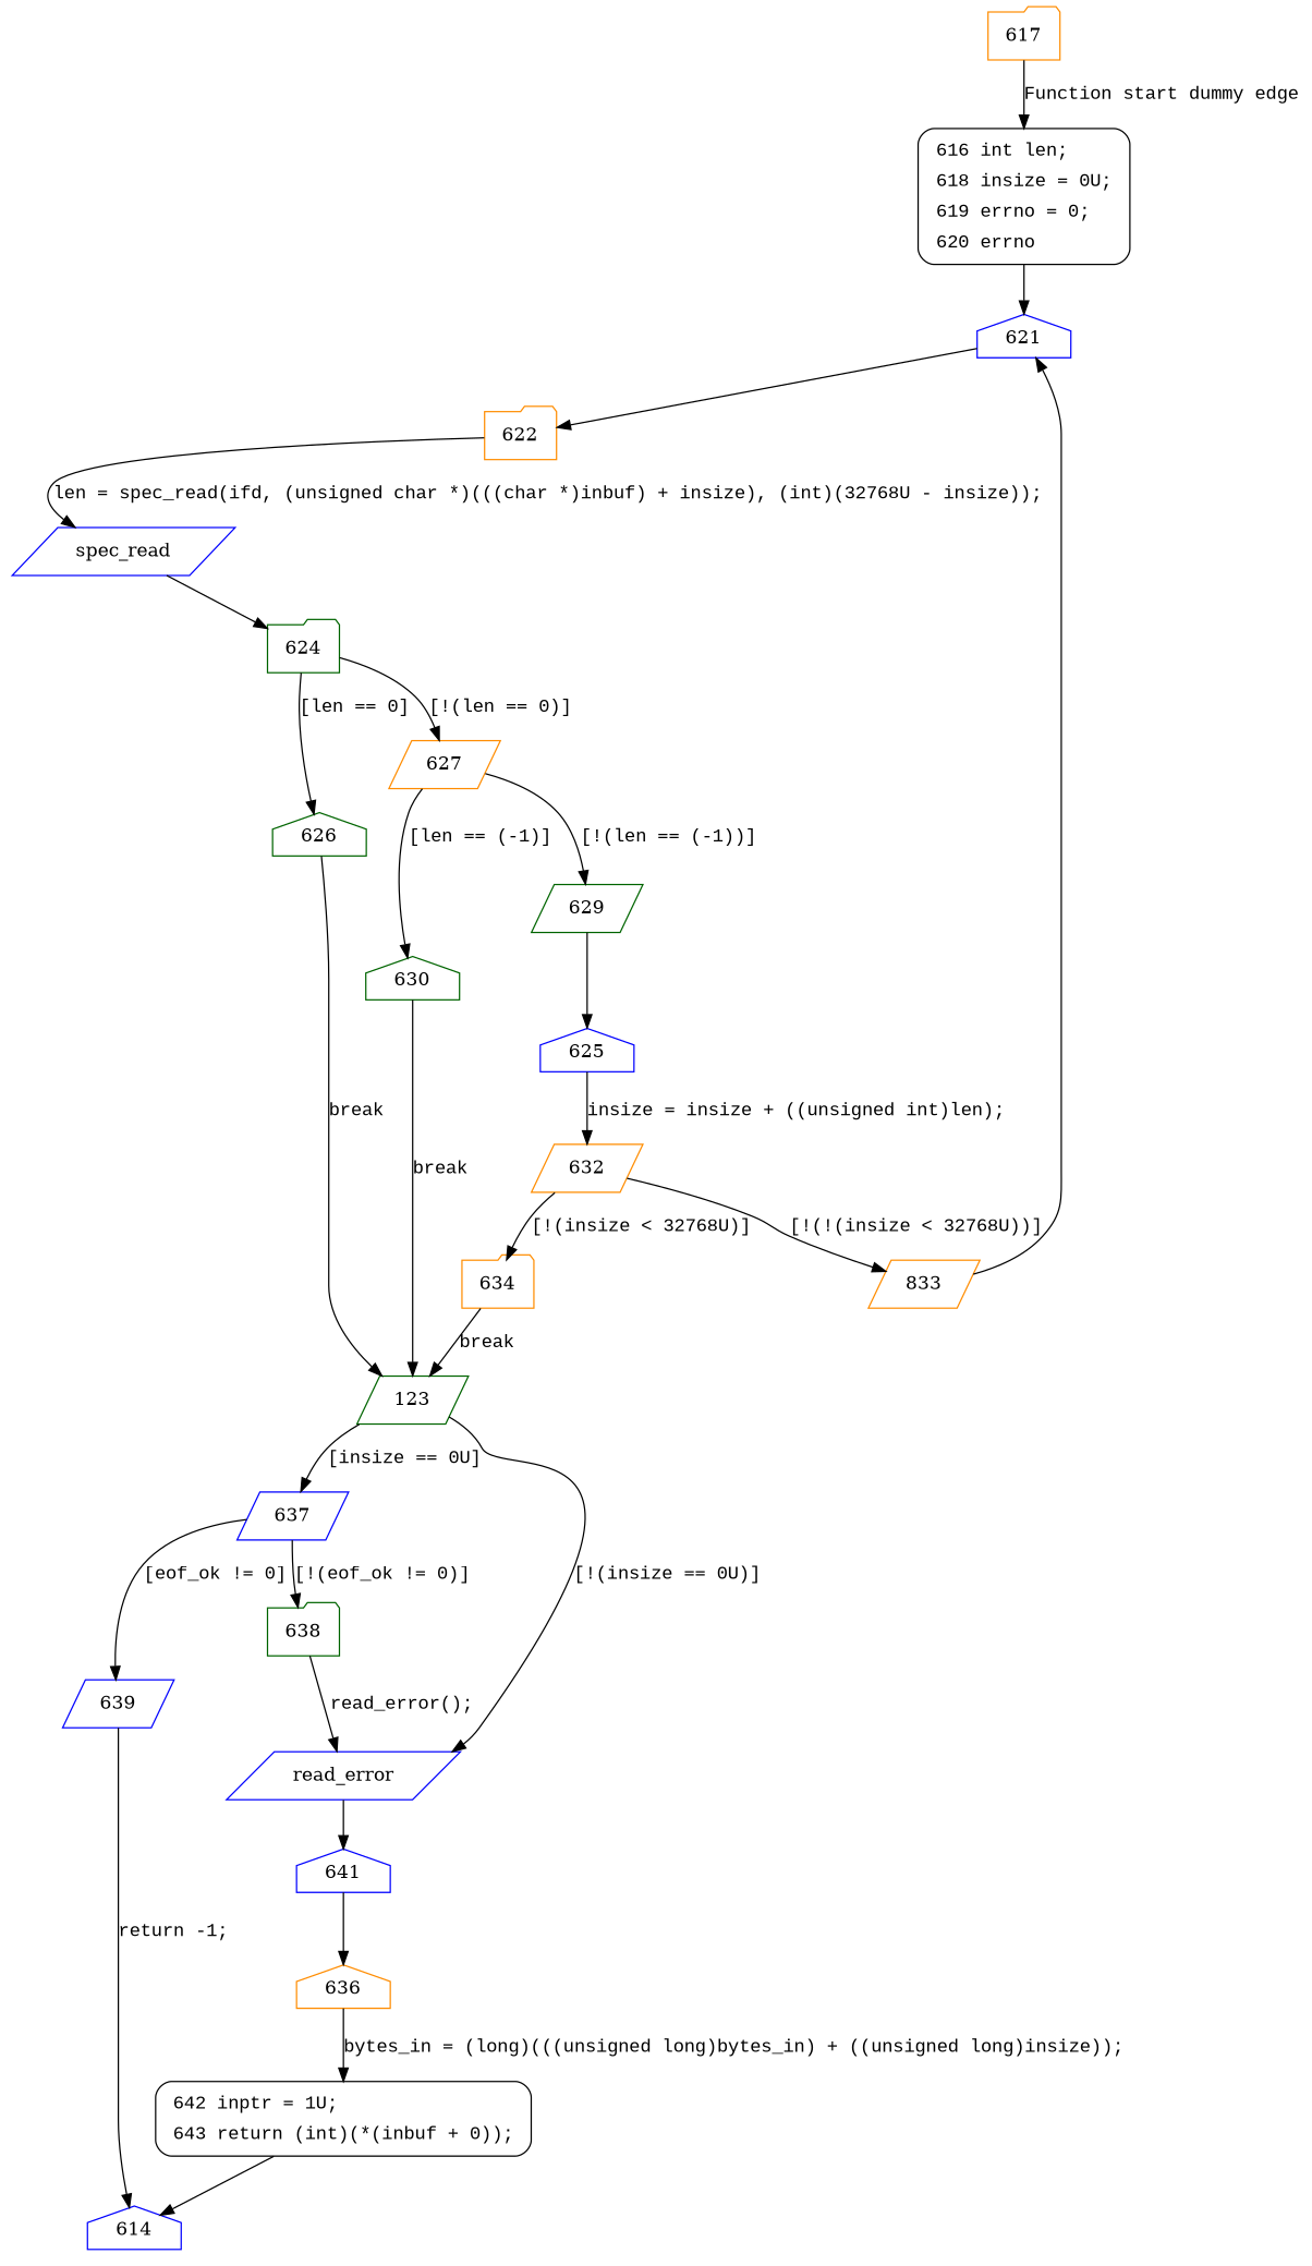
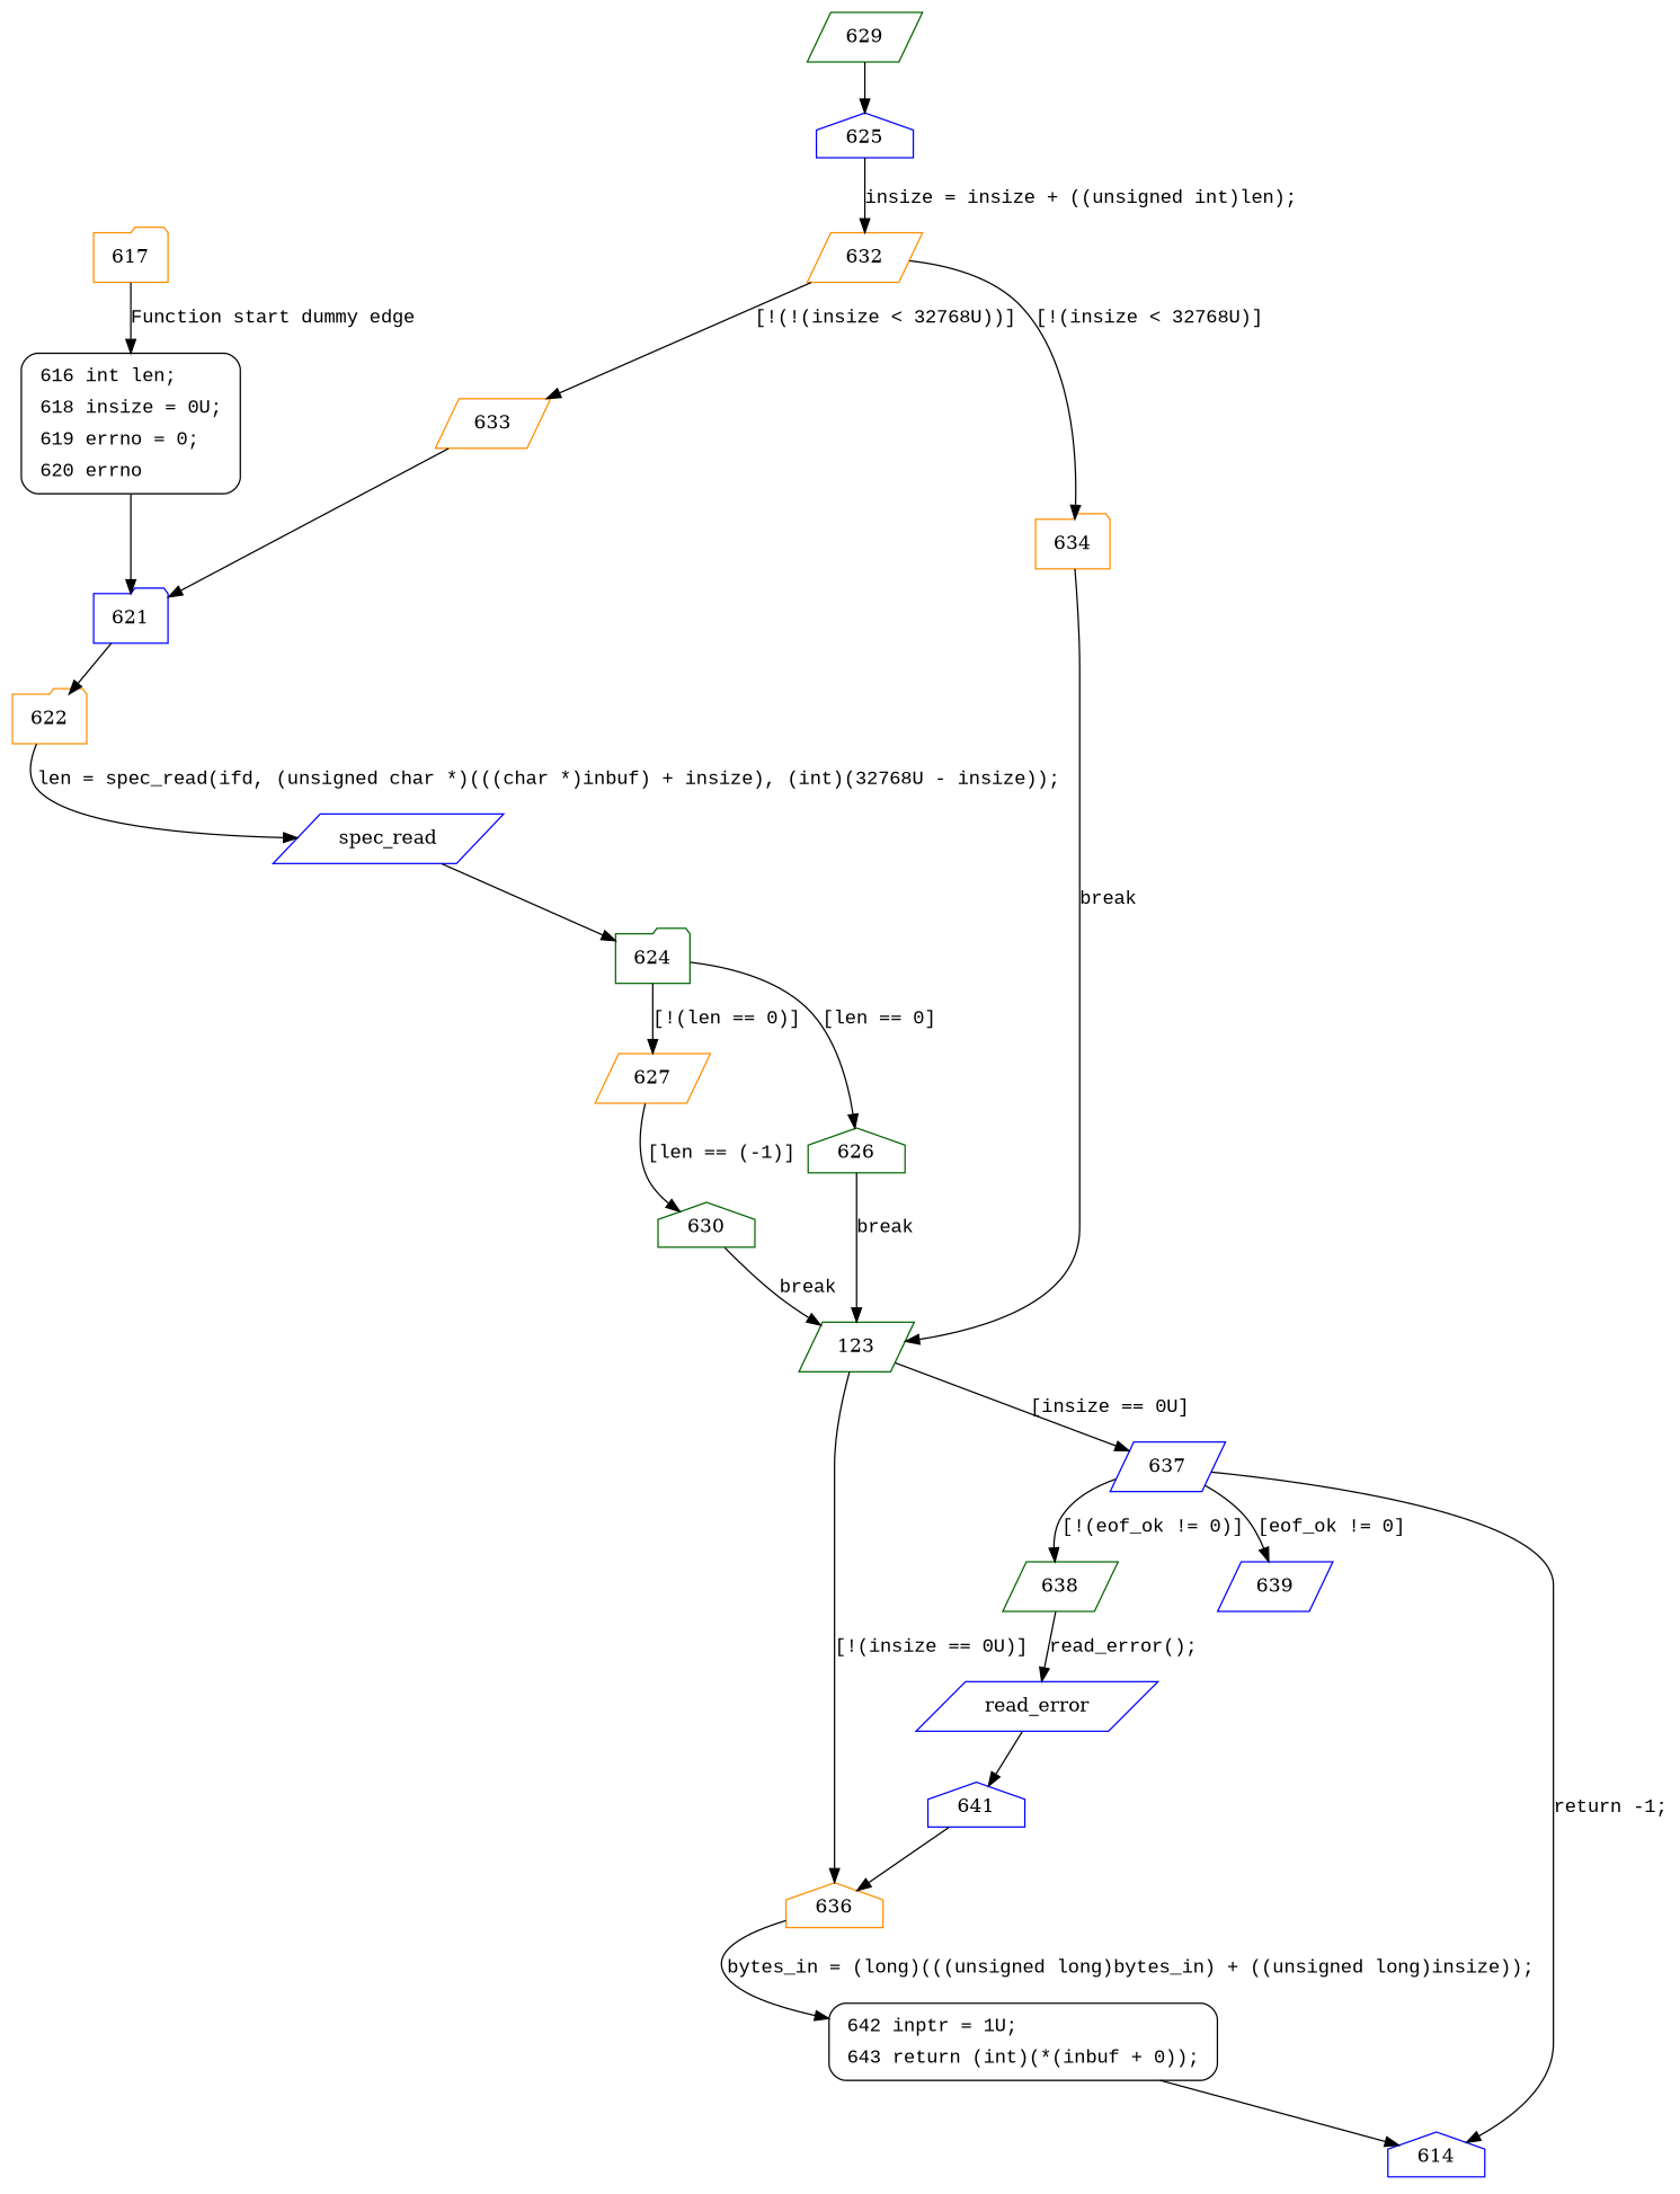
  digraph {
    node [color=blue shape=parallelogram]
    edge [fontname="Courier New"]
    n1 [color=darkorange label=617 shape=folder]
    n2 [fillcolor=white fontname="Courier New" label=<<table border="0" cellborder="0" cellpadding="3" bgcolor="white"><tr><td align="right">616</td><td align="left">int len;</td></tr><tr><td align="right">618</td><td align="left">insize = 0U;</td></tr><tr><td align="right">619</td><td align="left">errno = 0;</td></tr><tr><td align="right">620</td><td align="left">errno</td></tr></table>> penwidth=1 shape=Mrecord style="filled,bold" color=""]
-   621 [shape=house]
+   621 [shape=folder]
    622 [color=darkorange shape=folder]
    n5 [label=spec_read]
    624 [color=darkgreen shape=folder]
    627 [color=darkorange]
    626 [color=darkgreen shape=house]
    629 [color=darkgreen]
    630 [color=darkgreen shape=house]
    n11 [color=darkgreen label=123]
    625 [shape=house]
    636 [color=darkorange shape=house]
    637
    n15 [fillcolor=white fontname="Courier New" label=<<table border="0" cellborder="0" cellpadding="3" bgcolor="white"><tr><td align="right">642</td><td align="left">inptr = 1U;</td></tr><tr><td align="right">643</td><td align="left">return (int)(*(inbuf + 0));</td></tr></table>> penwidth=1 shape=Mrecord style="filled,bold" color=""]
-   638 [color=darkgreen shape=folder]
+   638 [color=darkgreen]
    639
    614 [shape=house]
    n19 [label=read_error]
    641 [shape=house]
    632 [color=darkorange]
-   633 [color=darkorange label=833]
+   633 [color=darkorange]
    634 [color=darkorange shape=folder]
    n1 -> n2 [label="Function start dummy edge"]
    n2 -> 621 [fontname=""]
    621 -> 622
    622 -> n5 [label="len = spec_read(ifd, (unsigned char *)(((char *)inbuf) + insize), (int)(32768U - insize));"]
    n5 -> 624
    624 -> 627 [label="[!(len == 0)]"]
    624 -> 626 [label="[len == 0]"]
-   627 -> 629 [label="[!(len == (-1))]"]
    627 -> 630 [label="[len == (-1)]"]
    626 -> n11 [label=break]
    629 -> 625
    630 -> n11 [label=break]
-   n11 -> n19 [label="[!(insize == 0U)]"]
+   n11 -> 636 [label="[!(insize == 0U)]"]
    n11 -> 637 [label="[insize == 0U]"]
    625 -> 632 [label="insize = insize + ((unsigned int)len);"]
    636 -> n15 [label="bytes_in = (long)(((unsigned long)bytes_in) + ((unsigned long)insize));"]
    637 -> 638 [label="[!(eof_ok != 0)]"]
    637 -> 639 [label="[eof_ok != 0]"]
    n15 -> 614 [fontname=""]
    638 -> n19 [label="read_error();"]
-   639 -> 614 [label="return -1;"]
+   637 -> 614 [label="return -1;"]
    n19 -> 641
    641 -> 636
    632 -> 633 [label="[!(!(insize < 32768U))]"]
    632 -> 634 [label="[!(insize < 32768U)]"]
    633 -> 621
    634 -> n11 [label=break]
  }
